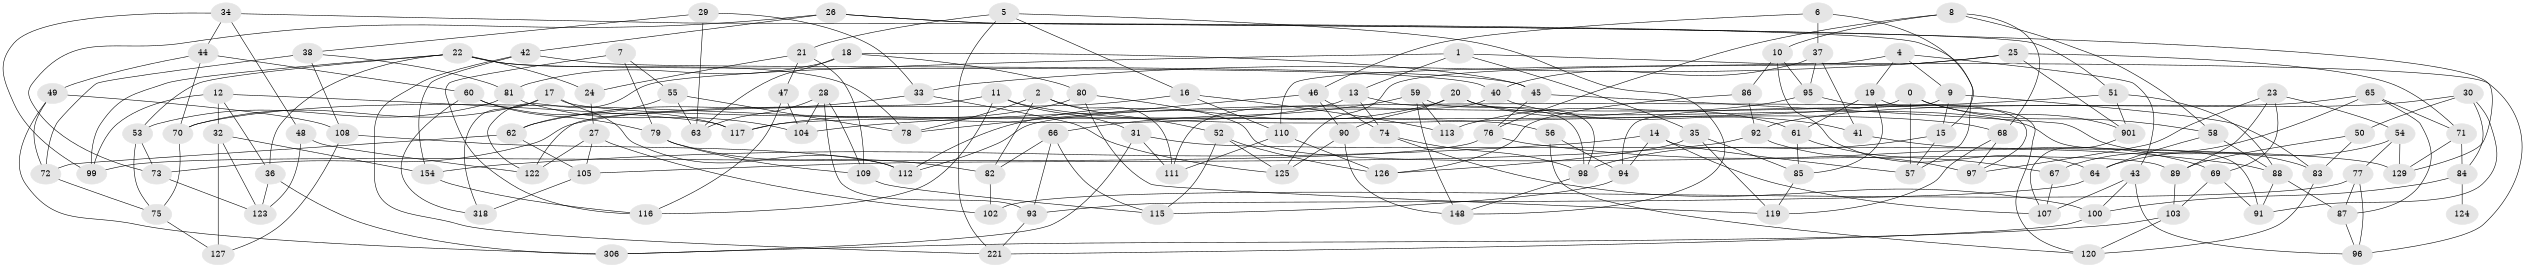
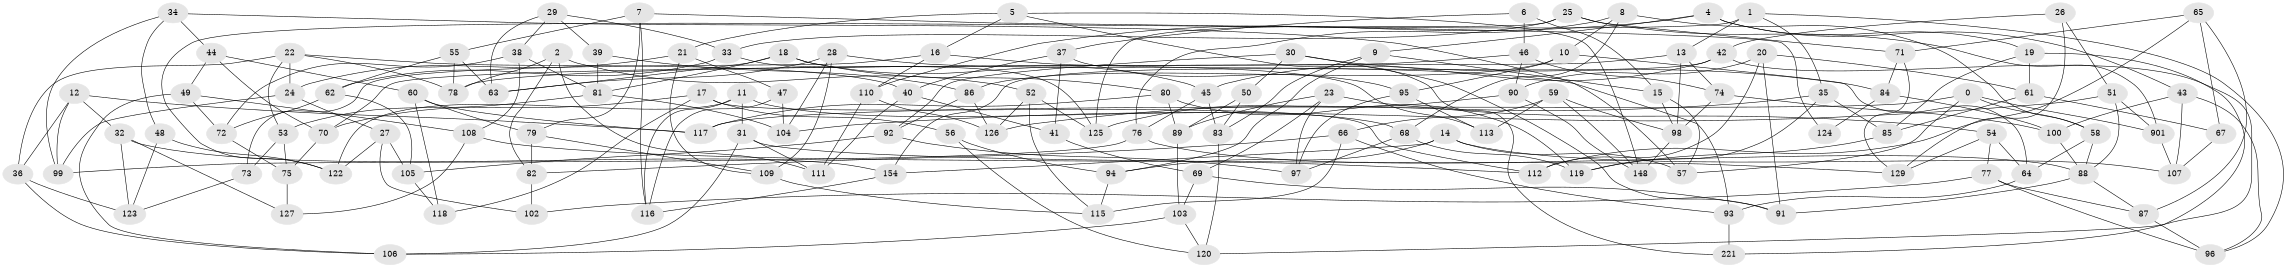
  graph {
    fontname="DejaVu Serif"
    node [color=gray90 fontname="DejaVu Serif" style=filled]
    edge [fontname="DejaVu Serif"]
    1
    13
    35
    96
    122
    70
    74
    98
    85
    119
    126
    2
    52
    78
    82
    111
    125
    115
    102
    n20 [label=0]
    57
    58
    n23 [label=901]
    117
    64
    88
    107
    4
    9
    19
    43
    110
    15
    83
    94
    61
    120
    100
    5
    16
    21
    n42 [label=221]
    n43 [label=148]
    113
    73
    24
    47
    109
    6
    37
    46
    95
    40
    41
    90
    7
    55
    79
    116
    124
    63
    62
    8
    10
    68
    76
    86
    97
    99
    93
    92
    11
    31
    129
-   106 [label=306]
+   106
    12
    32
    36
    n79 [label=154]
    123
    127
    75
    14
    17
    56
    112
-   118 [label=318]
+   118
    18
    45
    80
    81
    89
    53
    104
    67
    20
    91
    27
    22
    23
    54
    69
    77
    103
    105
    25
    33
    71
    84
    26
    42
    51
    28
    29
    38
+   39
    72
    108
    30
    50
    34
    44
    48
    49
    60
    87
    59
    66
    65
    1 -- 13
    1 -- 35
    1 -- 96
    1 -- 122
    13 -- 70
    13 -- 74
    13 -- 98
    35 -- 85
    35 -- 119
    35 -- 126
    70 -- 75
    74 -- 98
    74 -- 100
    98 -- n43
    85 -- 119
    2 -- 52
    2 -- 78
    2 -- 82
    2 -- 111
    52 -- 126
    52 -- 125
    52 -- 115
    82 -- 102
    n20 -- 57
    n20 -- 58
    n20 -- n23
    n20 -- 117
    58 -- 64
    58 -- 88
    n23 -- 107
    64 -- 93
    88 -- 91
    88 -- 87
    4 -- 9
    4 -- 19
    4 -- 43
    4 -- 110
    9 -- 15
    9 -- 83
    9 -- 94
    19 -- 85
    19 -- 61
    19 -- 120
    43 -- 96
    43 -- 107
    43 -- 100
    110 -- 126
    110 -- 111
    15 -- 98
    15 -- 57
    83 -- 120
    94 -- 115
    61 -- 85
    61 -- 67
-   100 -- n42
+   100 -- 88
    5 -- 16
    5 -- 21
    5 -- n42
    5 -- n43
    16 -- 110
    16 -- 113
    16 -- 73
    21 -- 24
    21 -- 47
    21 -- 109
    73 -- 123
-   22 -- 99
+   24 -- 99
    24 -- 27
    47 -- 116
    47 -- 104
    109 -- 115
    6 -- 15
    6 -- 37
    6 -- 46
    37 -- 95
    37 -- 40
    37 -- 41
    46 -- 74
    46 -- 78
    46 -- 90
    95 -- 113
    95 -- 97
    40 -- 111
    40 -- 41
    41 -- 69
    90 -- 125
    90 -- n43
    7 -- 55
    7 -- 79
    7 -- 116
+   7 -- 124
    55 -- 78
    55 -- 63
    55 -- 62
    79 -- 82
    79 -- 109
    62 -- 105
    62 -- 72
    8 -- 58
    8 -- 10
    8 -- 68
    8 -- 76
    10 -- 64
    10 -- 95
    10 -- 86
    68 -- 119
    68 -- 97
    76 -- 88
    76 -- 99
    86 -- 126
    86 -- 92
    93 -- n42
    92 -- 97
    92 -- 105
    11 -- 122
    11 -- 116
    11 -- 68
    11 -- 31
    31 -- 111
    31 -- 129
    31 -- 106
    12 -- 117
    12 -- 99
    12 -- 32
    12 -- 36
    32 -- n79
    32 -- 123
    32 -- 127
    36 -- 106
    36 -- 123
    n79 -- 116
    75 -- 127
    14 -- 57
    14 -- 107
    14 -- 94
    14 -- n79
    17 -- 70
    17 -- 56
    17 -- 112
    17 -- 118
    56 -- 94
    56 -- 120
    18 -- 63
    18 -- 45
    18 -- 80
    18 -- 81
    45 -- 83
    45 -- 76
    80 -- 119
    80 -- 117
    80 -- 89
    81 -- 53
    81 -- 104
    89 -- 103
    53 -- 73
    53 -- 75
    67 -- 107
    20 -- 61
    20 -- 90
    20 -- 112
    20 -- 91
    27 -- 122
    27 -- 102
    27 -- 105
    22 -- 78
    22 -- 24
    22 -- 40
    22 -- 36
    22 -- 53
    23 -- 97
    23 -- 89
    23 -- 54
    23 -- 69
    54 -- 64
    54 -- 129
    54 -- 77
    69 -- 91
    69 -- 103
    77 -- 96
    77 -- 102
    77 -- 87
    103 -- 120
    103 -- 106
    105 -- 118
    25 -- 125
    25 -- n23
    25 -- 33
    25 -- 71
    33 -- 125
    33 -- 62
    71 -- 129
    71 -- 84
    84 -- 100
    84 -- 124
-   26 -- 73
    26 -- 129
    26 -- 42
    26 -- 51
    42 -- n42
    42 -- n79
    42 -- 45
    51 -- n23
    51 -- 88
    51 -- 104
    28 -- 109
    28 -- 63
    28 -- 93
    28 -- 104
    29 -- 63
    29 -- 33
    29 -- 38
+   29 -- 39
    38 -- 81
    38 -- 72
    38 -- 108
+   39 -- 86
+   39 -- 81
    72 -- 75
    108 -- 127
    108 -- 112
    30 -- 92
    30 -- 91
    30 -- 84
    30 -- 50
    50 -- 83
    50 -- 89
    34 -- 57
    34 -- 99
    34 -- 44
    34 -- 48
    44 -- 70
    44 -- 49
    44 -- 60
    48 -- 122
    48 -- 123
    49 -- 106
    49 -- 72
    49 -- 108
    60 -- 117
    60 -- 79
    60 -- 118
    87 -- 96
    59 -- 98
    59 -- n43
    59 -- 113
    59 -- 66
    66 -- 82
    66 -- 115
    66 -- 93
    65 -- 112
    65 -- 67
    65 -- 71
    65 -- 87
  }
